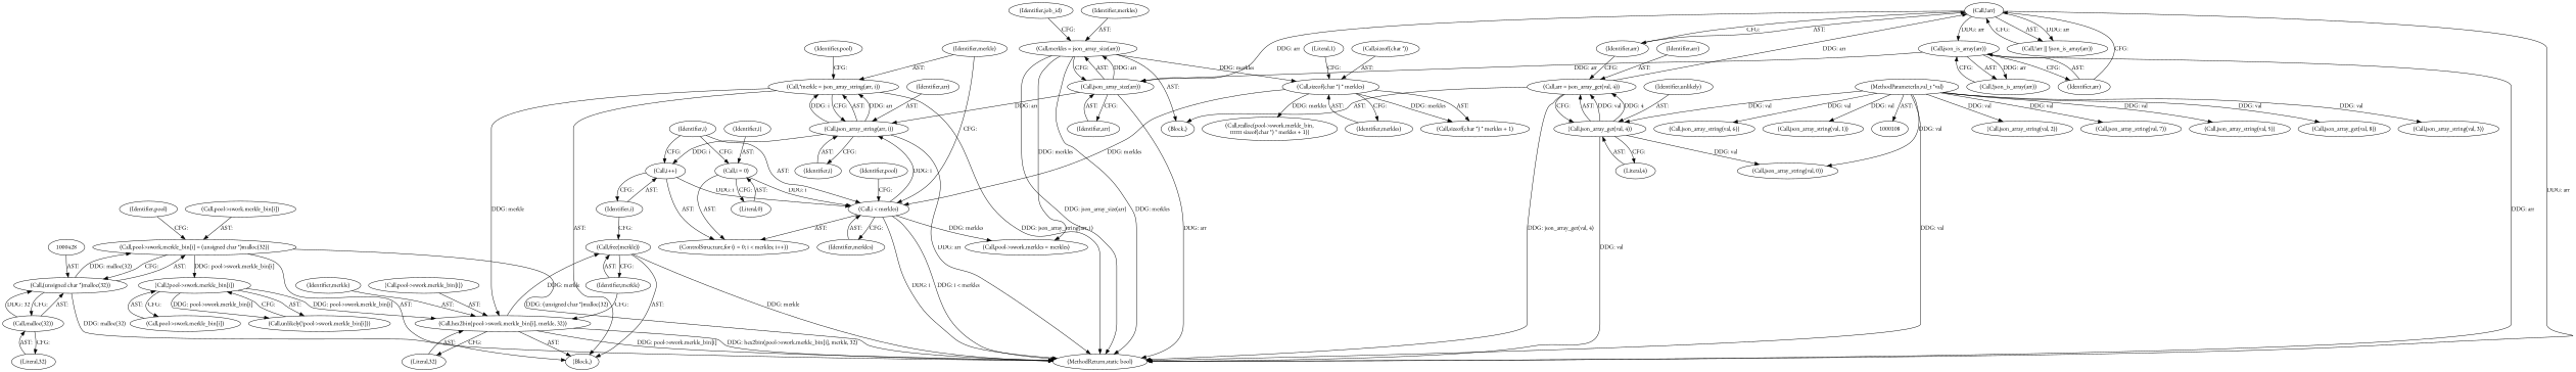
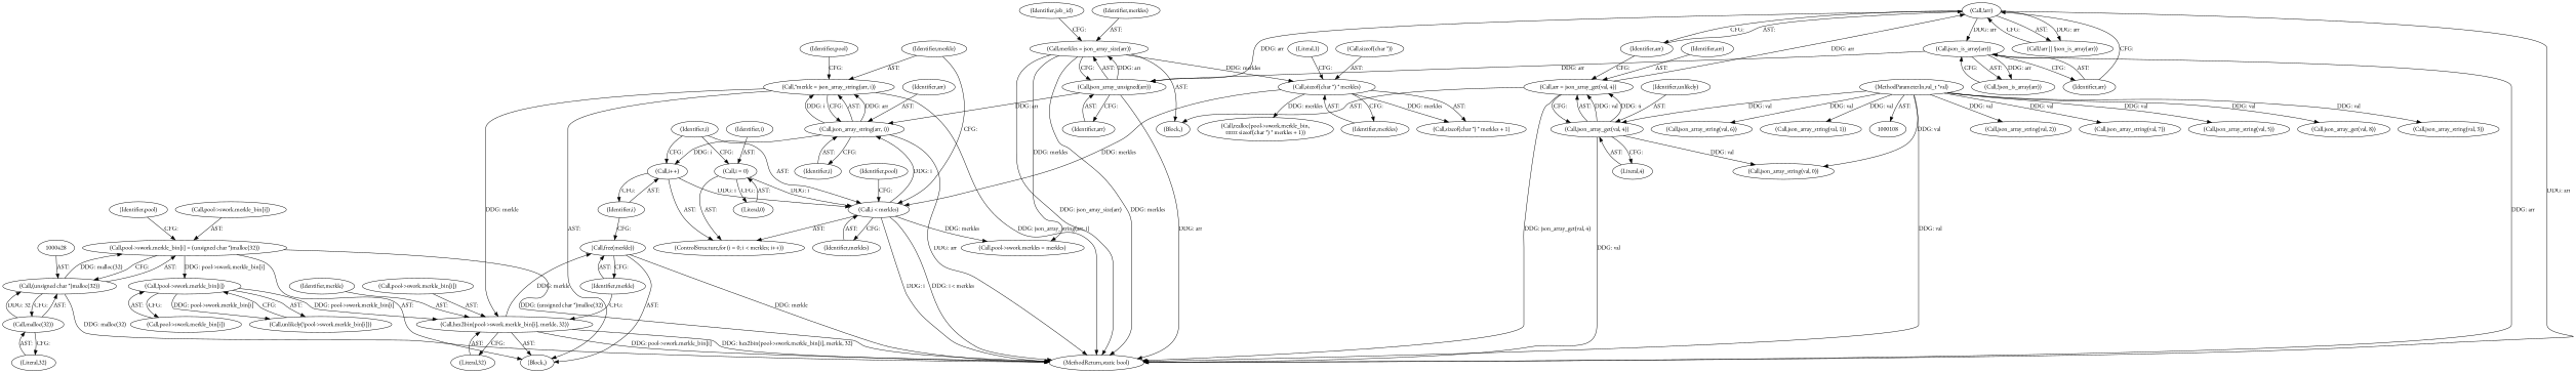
  digraph {
    fontname="EB Garamond"
    node [fontname="EB Garamond"]
    edge [fontname="EB Garamond"]
    n1 [label="(Call,free(merkle))"]
    n2 [label="(MethodReturn,static bool)"]
    n3 [label="(Block,)"]
    n4 [label="(Identifier,merkle)"]
    n5 [label="(Call,hex2bin(pool->swork.merkle_bin[i], merkle, 32))"]
    n6 [label="(Literal,32)"]
    n7 [label="(Call,!pool->swork.merkle_bin[i])"]
    n8 [label="(Call,unlikely(!pool->swork.merkle_bin[i]))"]
    n9 [label="(Call,pool->swork.merkle_bin[i])"]
    n10 [label="(Call,pool->swork.merkle_bin[i] = (unsigned char *)malloc(32))"]
    n11 [label="(Call,(unsigned char *)malloc(32))"]
    n12 [label="(Call,malloc(32))"]
    n13 [label="(Literal,32)"]
    n14 [label="(Call,*merkle = json_array_string(arr, i))"]
    n15 [label="(Call,json_array_string(arr, i))"]
    n16 [label="(Call,i++)"]
    n17 [label="(Identifier,i)"]
    n18 [label="(Call,i < merkles)"]
    n19 [label="(ControlStructure,for (i = 0; i < merkles; i++))"]
    n20 [label="(Identifier,i)"]
-   n21 [label="(Call,json_array_size(arr))"]
+   n21 [label="(Call,json_array_unsigned(arr))"]
    n22 [label="(Call,merkles = json_array_size(arr))"]
    n23 [label="(Identifier,arr)"]
    n24 [label="(Block,)"]
    n25 [label="(Call,pool->swork.merkles = merkles)"]
    n26 [label="(Call,sizeof(char *) * merkles)"]
    n27 [label="(Call,!arr)"]
    n28 [label="(Call,json_is_array(arr))"]
    n29 [label="(Call,!arr || !json_is_array(arr))"]
    n30 [label="(Identifier,arr)"]
    n31 [label="(Call,!json_is_array(arr))"]
    n32 [label="(Identifier,arr)"]
    n33 [label="(Call,arr = json_array_get(val, 4))"]
    n34 [label="(Call,json_array_get(val, 4))"]
    n35 [label="(Call,json_array_string(val, 0))"]
    n36 [label="(Literal,4)"]
    n37 [label="(MethodParameterIn,val_t *val)"]
    n38 [label="(Call,json_array_string(val, 2))"]
    n39 [label="(Call,json_array_string(val, 7))"]
    n40 [label="(Call,json_array_string(val, 5))"]
    n41 [label="(Call,json_array_get(val, 8))"]
    n42 [label="(Call,json_array_string(val, 3))"]
    n43 [label="(Call,json_array_string(val, 6))"]
    n44 [label="(Call,json_array_string(val, 1))"]
    1000108
    n46 [label="(Identifier,merkles)"]
    n47 [label="(Call,i = 0)"]
    n48 [label="(Literal,0)"]
    n49 [label="(Identifier,merkles)"]
    n50 [label="(Call,sizeof(char *) * merkles + 1)"]
    n51 [label="(Call,realloc(pool->swork.merkle_bin,\n\t\t\t\t\t\t sizeof(char *) * merkles + 1))"]
    n52 [label="(Literal,1)"]
    n53 [label="(Identifier,job_id)"]
    n54 [label="(Call,pool->swork.merkle_bin[i])"]
    n55 [label="(Identifier,i)"]
    n56 [label="(Identifier,merkle)"]
    n57 [label="(Identifier,arr)"]
    n58 [label="(Identifier,unlikely)"]
    n59 [label="(Identifier,pool)"]
    n60 [label="(Identifier,i)"]
    n61 [label="(Identifier,merkles)"]
    n62 [label="(Identifier,pool)"]
    n63 [label="(Identifier,pool)"]
    n64 [label="(Call,pool->swork.merkle_bin[i])"]
    n65 [label="(Identifier,merkle)"]
    n66 [label="(Identifier,arr)"]
    n67 [label="(Call,sizeof(char *))"]
    1000428
    n1 -> n2 [label="DDG: merkle"]
    n1 -> n3 [label="AST: "]
    n1 -> n4 [label="CFG: "]
    n4 -> n1 [label="AST: "]
    n4 -> n5 [label="CFG: "]
    n5 -> n1 [label="DDG: merkle"]
    n5 -> n2 [label="DDG: pool->swork.merkle_bin[i]"]
    n5 -> n2 [label="DDG: hex2bin(pool->swork.merkle_bin[i], merkle, 32)"]
    n5 -> n3 [label="AST: "]
    n5 -> n6 [label="CFG: "]
    n6 -> n5 [label="AST: "]
    n7 -> n5 [label="DDG: pool->swork.merkle_bin[i]"]
    n7 -> n8 [label="AST: "]
    n7 -> n8 [label="DDG: pool->swork.merkle_bin[i]"]
    n7 -> n9 [label="CFG: "]
    n8 -> n7 [label="CFG: "]
    n9 -> n7 [label="AST: "]
    n10 -> n2 [label="DDG: (unsigned char *)malloc(32)"]
    n10 -> n3 [label="AST: "]
    n10 -> n7 [label="DDG: pool->swork.merkle_bin[i]"]
    n10 -> n11 [label="CFG: "]
    n11 -> n2 [label="DDG: malloc(32)"]
    n11 -> n10 [label="AST: "]
    n11 -> n10 [label="DDG: malloc(32)"]
    n11 -> n12 [label="CFG: "]
    n12 -> n11 [label="AST: "]
    n12 -> n11 [label="DDG: 32"]
    n12 -> n13 [label="CFG: "]
    n13 -> n12 [label="AST: "]
    n14 -> n2 [label="DDG: json_array_string(arr, i)"]
    n14 -> n3 [label="AST: "]
    n14 -> n5 [label="DDG: merkle"]
    n14 -> n15 [label="CFG: "]
    n15 -> n2 [label="DDG: arr"]
    n15 -> n14 [label="AST: "]
    n15 -> n14 [label="DDG: arr"]
    n15 -> n14 [label="DDG: i"]
    n15 -> n16 [label="DDG: i"]
    n15 -> n17 [label="CFG: "]
    n16 -> n18 [label="DDG: i"]
    n16 -> n19 [label="AST: "]
    n16 -> n20 [label="CFG: "]
    n17 -> n15 [label="AST: "]
    n18 -> n2 [label="DDG: i < merkles"]
    n18 -> n2 [label="DDG: i"]
    n18 -> n15 [label="DDG: i"]
    n18 -> n19 [label="AST: "]
    n18 -> n25 [label="DDG: merkles"]
    n18 -> n46 [label="CFG: "]
    n20 -> n1 [label="CFG: "]
    n20 -> n16 [label="AST: "]
    n21 -> n2 [label="DDG: arr"]
    n21 -> n15 [label="DDG: arr"]
    n21 -> n22 [label="AST: "]
    n21 -> n22 [label="DDG: arr"]
    n21 -> n23 [label="CFG: "]
    n22 -> n2 [label="DDG: json_array_size(arr)"]
    n22 -> n2 [label="DDG: merkles"]
    n22 -> n21 [label="CFG: "]
    n22 -> n24 [label="AST: "]
    n22 -> n25 [label="DDG: merkles"]
    n22 -> n26 [label="DDG: merkles"]
    n23 -> n21 [label="AST: "]
    n26 -> n18 [label="DDG: merkles"]
    n26 -> n49 [label="CFG: "]
    n26 -> n50 [label="AST: "]
    n26 -> n50 [label="DDG: merkles"]
    n26 -> n51 [label="DDG: merkles"]
    n27 -> n2 [label="DDG: arr"]
    n27 -> n21 [label="DDG: arr"]
    n27 -> n28 [label="DDG: arr"]
    n27 -> n29 [label="AST: "]
    n27 -> n29 [label="DDG: arr"]
    n27 -> n30 [label="CFG: "]
    n28 -> n2 [label="DDG: arr"]
    n28 -> n21 [label="DDG: arr"]
    n28 -> n31 [label="AST: "]
    n28 -> n31 [label="DDG: arr"]
    n28 -> n32 [label="CFG: "]
    n29 -> n27 [label="CFG: "]
    n30 -> n27 [label="AST: "]
    n30 -> n33 [label="CFG: "]
    n31 -> n28 [label="CFG: "]
    n32 -> n27 [label="CFG: "]
    n32 -> n28 [label="AST: "]
    n33 -> n2 [label="DDG: json_array_get(val, 4)"]
    n33 -> n24 [label="AST: "]
    n33 -> n27 [label="DDG: arr"]
    n33 -> n34 [label="CFG: "]
    n34 -> n2 [label="DDG: val"]
    n34 -> n33 [label="AST: "]
    n34 -> n33 [label="DDG: val"]
    n34 -> n33 [label="DDG: 4"]
    n34 -> n35 [label="DDG: val"]
    n34 -> n36 [label="CFG: "]
    n36 -> n34 [label="AST: "]
    n37 -> n2 [label="DDG: val"]
    n37 -> n34 [label="DDG: val"]
    n37 -> n35 [label="DDG: val"]
    n37 -> n38 [label="DDG: val"]
    n37 -> n39 [label="DDG: val"]
    n37 -> n40 [label="DDG: val"]
    n37 -> n41 [label="DDG: val"]
    n37 -> n42 [label="DDG: val"]
    n37 -> n43 [label="DDG: val"]
    n37 -> n44 [label="DDG: val"]
    n37 -> 1000108 [label="AST: "]
    n46 -> n18 [label="AST: "]
    n47 -> n18 [label="DDG: i"]
    n47 -> n19 [label="AST: "]
    n47 -> n48 [label="CFG: "]
    n48 -> n47 [label="AST: "]
    n49 -> n26 [label="AST: "]
    n52 -> n26 [label="CFG: "]
    n53 -> n22 [label="CFG: "]
    n54 -> n10 [label="AST: "]
    n55 -> n16 [label="CFG: "]
    n55 -> n18 [label="AST: "]
    n55 -> n47 [label="CFG: "]
    n56 -> n5 [label="AST: "]
    n57 -> n33 [label="AST: "]
    n58 -> n34 [label="AST: "]
    n59 -> n10 [label="CFG: "]
    n60 -> n47 [label="AST: "]
    n61 -> n22 [label="AST: "]
    n62 -> n14 [label="CFG: "]
    n63 -> n18 [label="CFG: "]
    n64 -> n5 [label="AST: "]
    n65 -> n14 [label="AST: "]
    n65 -> n18 [label="CFG: "]
    n66 -> n15 [label="AST: "]
    n67 -> n26 [label="AST: "]
    1000428 -> n11 [label="AST: "]
  }
